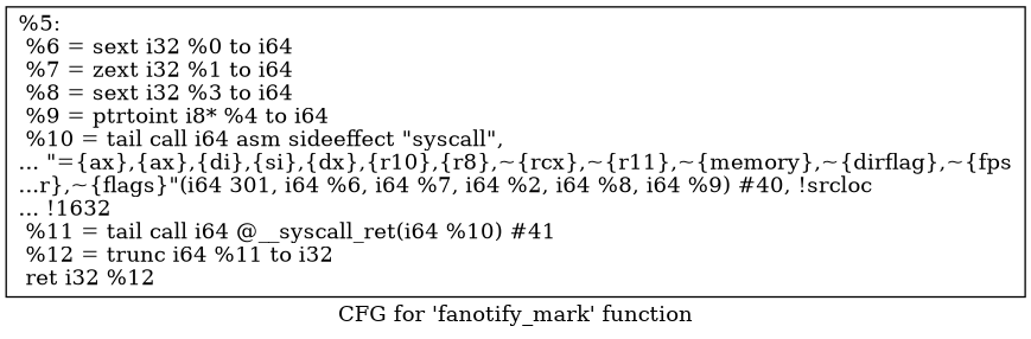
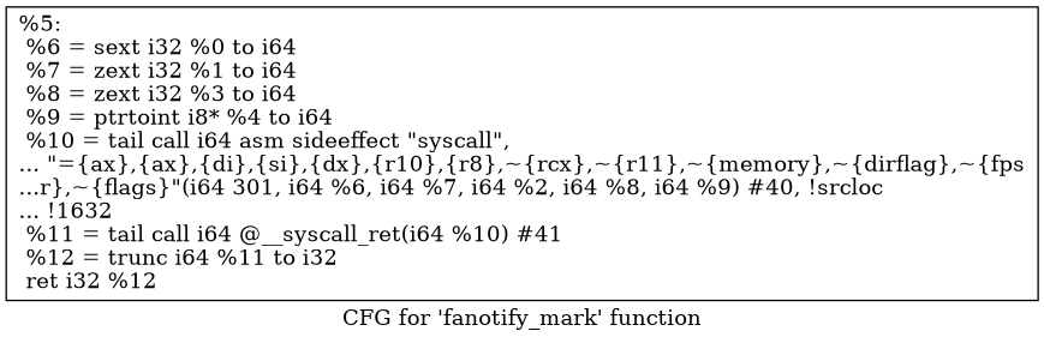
  digraph {
    label="CFG for 'fanotify_mark' function"
-   n1 [label="{%5:\l  %6 = sext i32 %0 to i64\l  %7 = zext i32 %1 to i64\l  %8 = sext i32 %3 to i64\l  %9 = ptrtoint i8* %4 to i64\l  %10 = tail call i64 asm sideeffect \"syscall\",\l... \"=\{ax\},\{ax\},\{di\},\{si\},\{dx\},\{r10\},\{r8\},~\{rcx\},~\{r11\},~\{memory\},~\{dirflag\},~\{fps\l...r\},~\{flags\}\"(i64 301, i64 %6, i64 %7, i64 %2, i64 %8, i64 %9) #40, !srcloc\l... !1632\l  %11 = tail call i64 @__syscall_ret(i64 %10) #41\l  %12 = trunc i64 %11 to i32\l  ret i32 %12\l}" shape=record]
+   n1 [label="{%5:\l  %6 = sext i32 %0 to i64\l  %7 = zext i32 %1 to i64\l  %8 = zext i32 %3 to i64\l  %9 = ptrtoint i8* %4 to i64\l  %10 = tail call i64 asm sideeffect \"syscall\",\l... \"=\{ax\},\{ax\},\{di\},\{si\},\{dx\},\{r10\},\{r8\},~\{rcx\},~\{r11\},~\{memory\},~\{dirflag\},~\{fps\l...r\},~\{flags\}\"(i64 301, i64 %6, i64 %7, i64 %2, i64 %8, i64 %9) #40, !srcloc\l... !1632\l  %11 = tail call i64 @__syscall_ret(i64 %10) #41\l  %12 = trunc i64 %11 to i32\l  ret i32 %12\l}" shape=record]
  }
